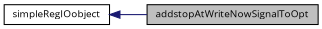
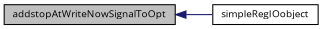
  digraph {
    rankdir=LR
    fontname="Open Sans"
    node [color=black fontname="Open Sans" fontsize=10 shape=record]
    n1 [fillcolor=grey75 fontcolor=black height=0.2 label=addstopAtWriteNowSignalToOpt style=filled width=0.4]
    n2 [height=0.2 label=simpleRegIOobject width=0.4]
-   n2 -> n1 [color=midnightblue dir=back fontname="Open Sans" fontsize=10 labelfontname=Helvetica labelfontsize=10 style=solid]
+   n1 -> n2 [color=midnightblue dir=back fontname="Open Sans" fontsize=10 labelfontname=Helvetica labelfontsize=10 style=solid]
  }
